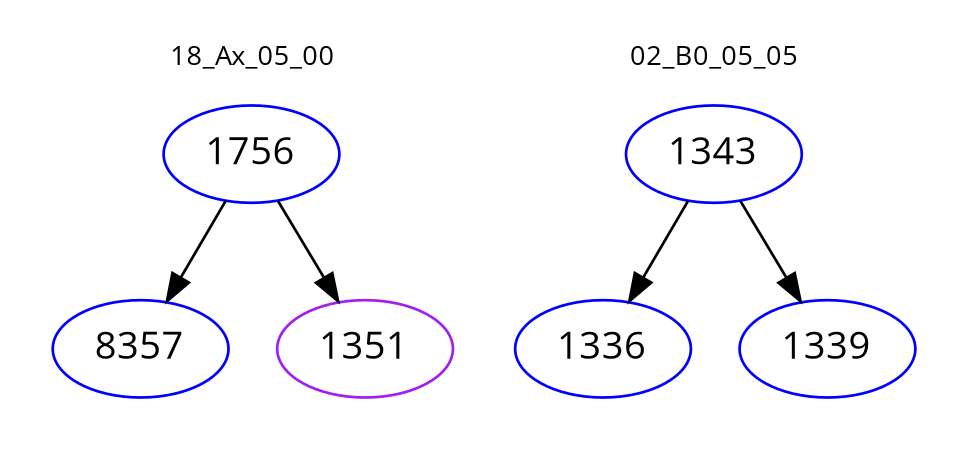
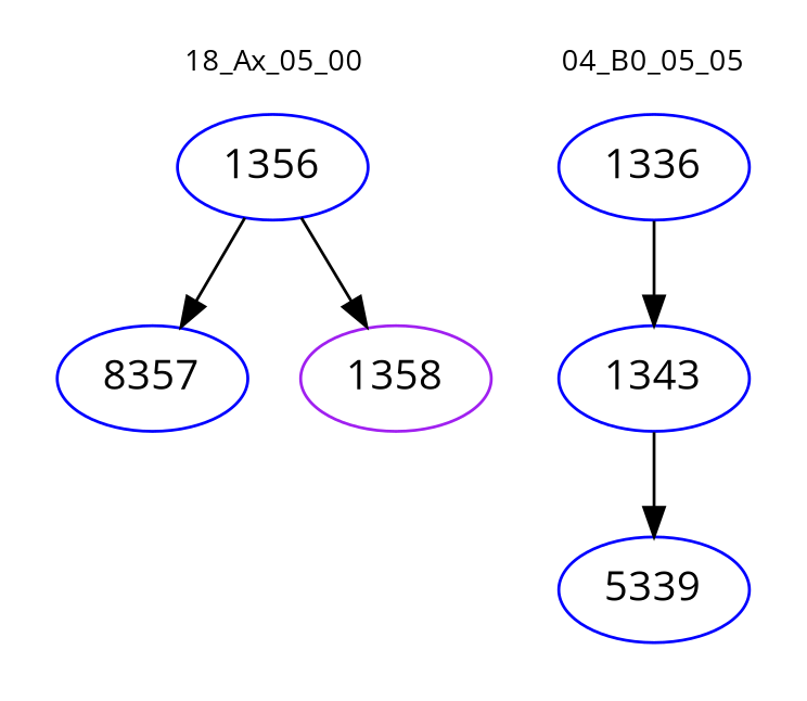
  digraph {
    fontname="Open Sans"
    node [color=blue fontname="Open Sans"]
    edge [color=black fontname="Open Sans"]
-   n1 [label=1756]
+   n1 [label=1356]
    n2 [label=8357]
-   n3 [color=purple label=1351]
+   n3 [color=purple label=1358]
    n4 [label=1343]
    n5 [label=1336]
-   n6 [label=1339]
+   n6 [label=5339]
    subgraph cluster_1 {
      color=white
      fontsize=10
      label="18_Ax_05_00"
      n1
      n2
      n3
    }
    subgraph cluster_2 {
      color=white
      fontsize=10
-     label="02_B0_05_05"
+     label="04_B0_05_05"
      n4
      n5
      n6
    }
    n1 -> n2
    n1 -> n3
-   n4 -> n5
+   n5 -> n4
    n4 -> n6
  }
